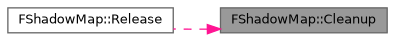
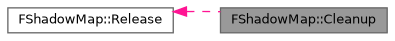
  digraph {
    rankdir=RL
    node [fontname=Helvetica fontsize=10 shape=box style=filled]
    n1 [color=gray40 fillcolor=grey60 fontcolor=black height=0.2 label="FShadowMap::Cleanup" width=0.4]
    n2 [color=grey40 fillcolor=white height=0.2 label="FShadowMap::Release" width=0.4]
-   n1 -> n2 [color=deeppink dir=back fontname=Helvetica fontsize=10 labelfontname=Helvetica labelfontsize=10 style=dashed]
+   n2 -> n1 [color=deeppink dir=back fontname=Helvetica fontsize=10 labelfontname=Helvetica labelfontsize=10 style=dashed]
  }
